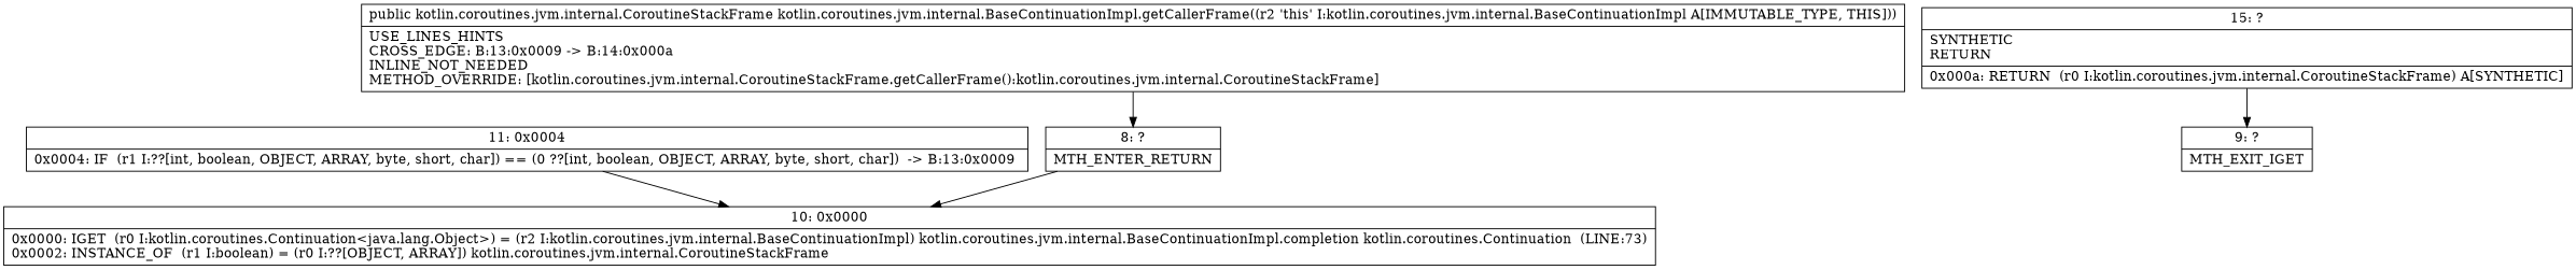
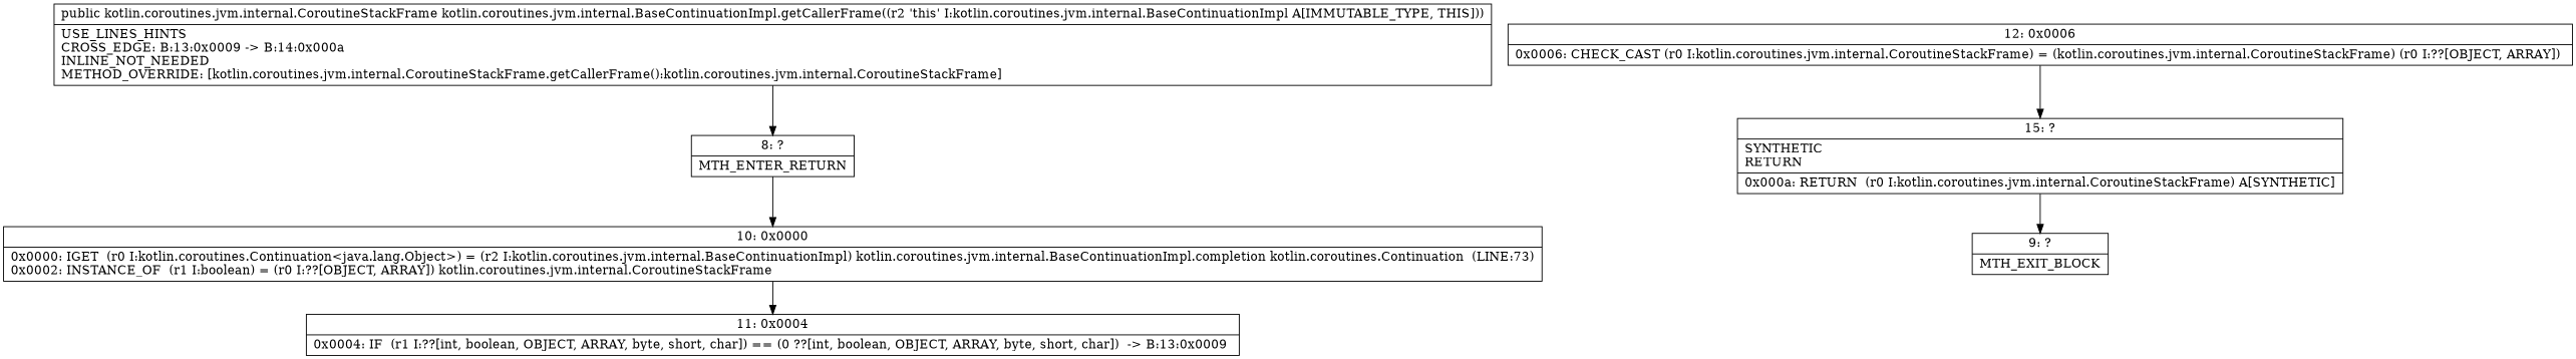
  digraph {
    node [shape=record]
    n1 [label="{8\:\ ?|MTH_ENTER_RETURN\l}"]
    n2 [label="{10\:\ 0x0000|0x0000: IGET  (r0 I:kotlin.coroutines.Continuation\<java.lang.Object\>) = (r2 I:kotlin.coroutines.jvm.internal.BaseContinuationImpl) kotlin.coroutines.jvm.internal.BaseContinuationImpl.completion kotlin.coroutines.Continuation  (LINE:73)\l0x0002: INSTANCE_OF  (r1 I:boolean) = (r0 I:??[OBJECT, ARRAY]) kotlin.coroutines.jvm.internal.CoroutineStackFrame \l}"]
    n3 [label="{11\:\ 0x0004|0x0004: IF  (r1 I:??[int, boolean, OBJECT, ARRAY, byte, short, char]) == (0 ??[int, boolean, OBJECT, ARRAY, byte, short, char])  \-\> B:13:0x0009 \l}"]
+   n4 [label="{12\:\ 0x0006|0x0006: CHECK_CAST (r0 I:kotlin.coroutines.jvm.internal.CoroutineStackFrame) = (kotlin.coroutines.jvm.internal.CoroutineStackFrame) (r0 I:??[OBJECT, ARRAY]) \l}"]
    n5 [label="{15\:\ ?|SYNTHETIC\lRETURN\l|0x000a: RETURN  (r0 I:kotlin.coroutines.jvm.internal.CoroutineStackFrame) A[SYNTHETIC]\l}"]
-   n6 [label="{9\:\ ?|MTH_EXIT_IGET\l}"]
+   n6 [label="{9\:\ ?|MTH_EXIT_BLOCK\l}"]
    n7 [label="{public kotlin.coroutines.jvm.internal.CoroutineStackFrame kotlin.coroutines.jvm.internal.BaseContinuationImpl.getCallerFrame((r2 'this' I:kotlin.coroutines.jvm.internal.BaseContinuationImpl A[IMMUTABLE_TYPE, THIS]))  | USE_LINES_HINTS\lCROSS_EDGE: B:13:0x0009 \-\> B:14:0x000a\lINLINE_NOT_NEEDED\lMETHOD_OVERRIDE: [kotlin.coroutines.jvm.internal.CoroutineStackFrame.getCallerFrame():kotlin.coroutines.jvm.internal.CoroutineStackFrame]\l}"]
    n1 -> n2
-   n3 -> n2
+   n2 -> n3
+   n4 -> n5
    n5 -> n6
    n7 -> n1
  }
